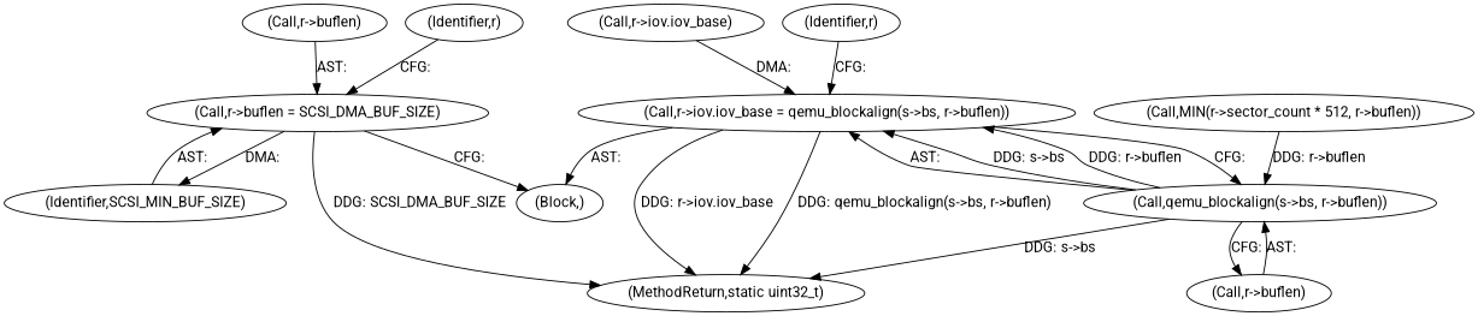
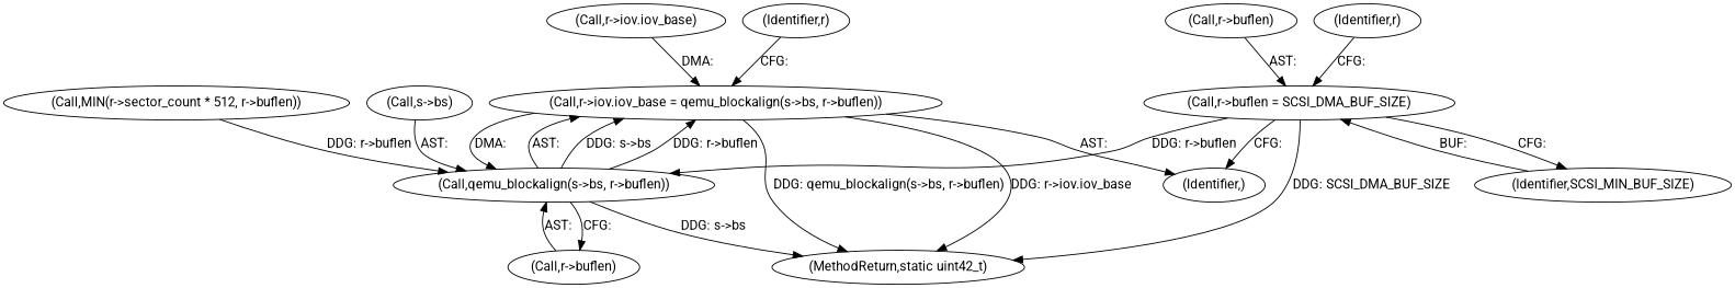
  digraph {
    fontname=Roboto
    node [fontname=Roboto]
    edge [fontname=Roboto]
    n1 [label="(Call,r->iov.iov_base = qemu_blockalign(s->bs, r->buflen))"]
    n2 [label="(Call,qemu_blockalign(s->bs, r->buflen))"]
-   n3 [label="(Block,)"]
-   n4 [label="(MethodReturn,static uint32_t)"]
+   n3 [label="(Identifier,)"]
+   n4 [label="(MethodReturn,static uint42_t)"]
    n5 [label="(Call,r->buflen)"]
    n6 [label="(Call,MIN(r->sector_count * 512, r->buflen))"]
    n7 [label="(Call,r->buflen = SCSI_DMA_BUF_SIZE)"]
    n8 [label="(Identifier,SCSI_MIN_BUF_SIZE)"]
+   n9 [label="(Call,s->bs)"]
    n10 [label="(Call,r->buflen)"]
    n11 [label="(Call,r->iov.iov_base)"]
    n12 [label="(Identifier,r)"]
    n13 [label="(Identifier,r)"]
-   n1 -> n2 [label="CFG: "]
+   n1 -> n2 [label="DMA: "]
    n1 -> n3 [label="AST: "]
    n1 -> n4 [label="DDG: qemu_blockalign(s->bs, r->buflen)"]
    n1 -> n4 [label="DDG: r->iov.iov_base"]
    n2 -> n1 [label="AST: "]
    n2 -> n1 [label="DDG: s->bs"]
    n2 -> n1 [label="DDG: r->buflen"]
    n2 -> n4 [label="DDG: s->bs"]
    n2 -> n5 [label="CFG: "]
    n5 -> n2 [label="AST: "]
    n6 -> n2 [label="DDG: r->buflen"]
+   n7 -> n2 [label="DDG: r->buflen"]
    n7 -> n3 [label="CFG: "]
    n7 -> n4 [label="DDG: SCSI_DMA_BUF_SIZE"]
-   n7 -> n8 [label="DMA: "]
-   n8 -> n7 [label="AST: "]
+   n7 -> n8 [label="CFG: "]
+   n8 -> n7 [label="BUF: "]
+   n9 -> n2 [label="AST: "]
    n10 -> n7 [label="AST: "]
    n11 -> n1 [label="DMA: "]
    n12 -> n7 [label="CFG: "]
    n13 -> n1 [label="CFG: "]
  }
